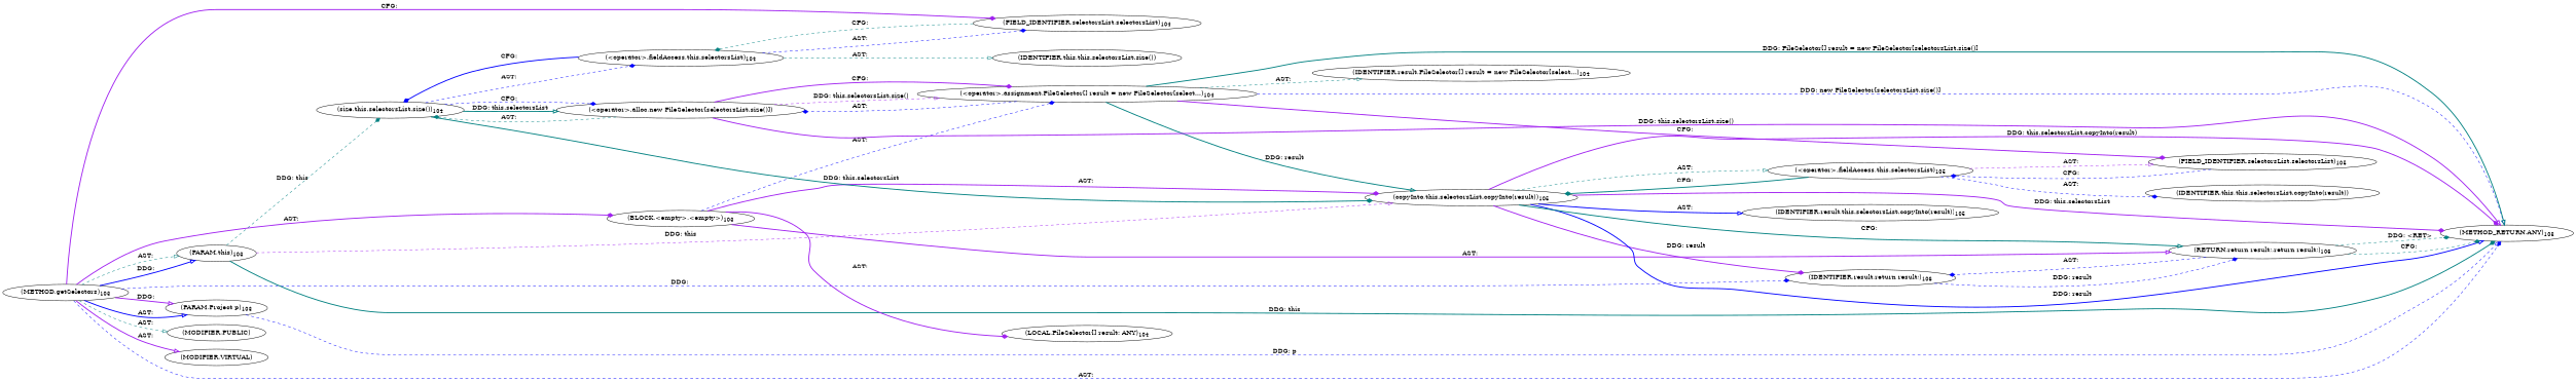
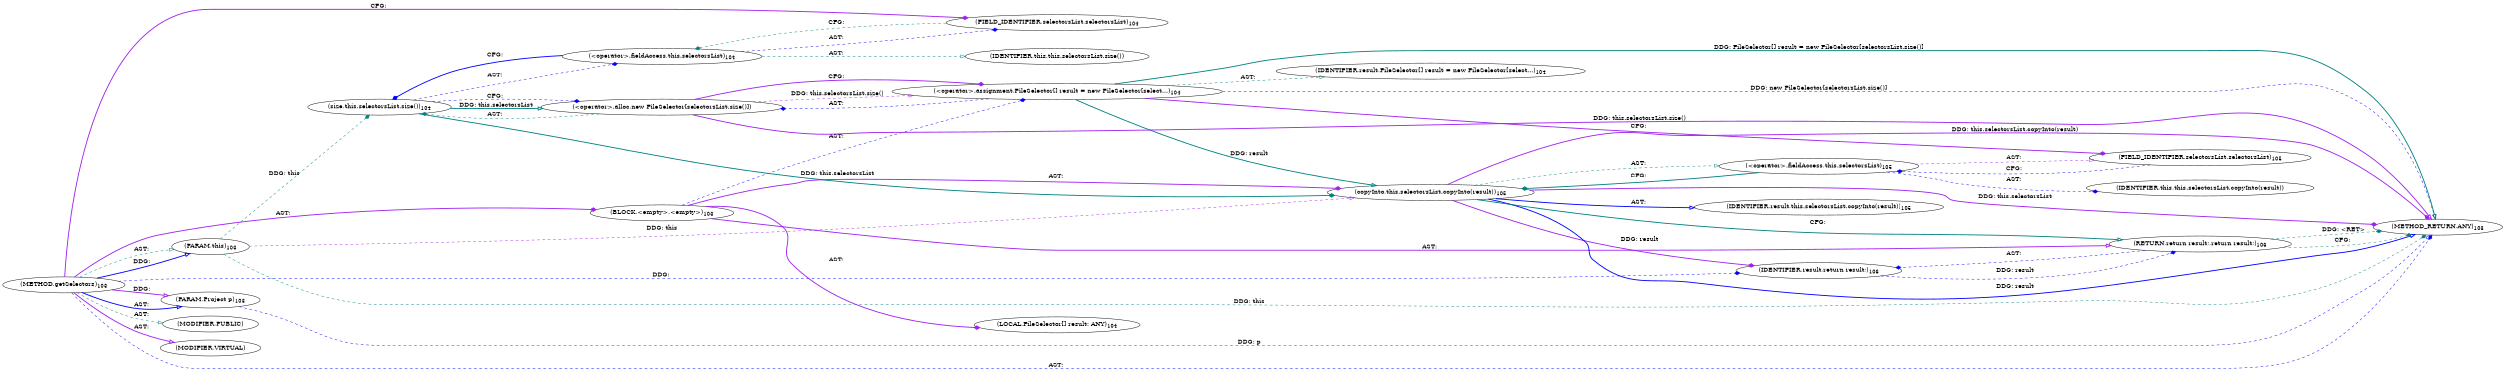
  digraph {
    rankdir=LR
    edge [arrowhead=diamond color=blue style=dashed]
    n1 [label=<(METHOD,getSelectors)<SUB>103</SUB>>]
    n2 [label=<(PARAM,this)<SUB>103</SUB>>]
    n3 [label=<(PARAM,Project p)<SUB>103</SUB>>]
    n4 [label=<(BLOCK,&lt;empty&gt;,&lt;empty&gt;)<SUB>103</SUB>>]
    n5 [label=<(FIELD_IDENTIFIER,selectorsList,selectorsList)<SUB>104</SUB>>]
    n6 [label=<(IDENTIFIER,result,return result;)<SUB>106</SUB>>]
    n7 [label=<(MODIFIER,PUBLIC)>]
    n8 [label=<(MODIFIER,VIRTUAL)>]
    n9 [label=<(METHOD_RETURN,ANY)<SUB>103</SUB>>]
    n10 [label=<(copyInto,this.selectorsList.copyInto(result))<SUB>105</SUB>>]
    n11 [label=<(size,this.selectorsList.size())<SUB>104</SUB>>]
    n12 [label=<(LOCAL,FileSelector[] result: ANY)<SUB>104</SUB>>]
    n13 [label=<(&lt;operator&gt;.assignment,FileSelector[] result = new FileSelector[select...)<SUB>104</SUB>>]
    n14 [label=<(RETURN,return result;,return result;)<SUB>106</SUB>>]
    n15 [label=<(&lt;operator&gt;.fieldAccess,this.selectorsList)<SUB>104</SUB>>]
    n16 [label=<(&lt;operator&gt;.fieldAccess,this.selectorsList)<SUB>105</SUB>>]
    n17 [label=<(IDENTIFIER,result,this.selectorsList.copyInto(result))<SUB>105</SUB>>]
    n18 [label=<(&lt;operator&gt;.alloc,new FileSelector[selectorsList.size()])>]
    n19 [label=<(IDENTIFIER,result,FileSelector[] result = new FileSelector[select...)<SUB>104</SUB>>]
    n20 [label=<(FIELD_IDENTIFIER,selectorsList,selectorsList)<SUB>105</SUB>>]
    n21 [label=<(IDENTIFIER,this,this.selectorsList.size())>]
    n22 [label=<(IDENTIFIER,this,this.selectorsList.copyInto(result))>]
    n1 -> n2 [arrowhead=onormal color=teal label="AST: "]
    n1 -> n2 [arrowhead=onormal label="DDG: " style=bold]
    n1 -> n3 [arrowhead=onormal label="AST: " style=bold]
    n1 -> n3 [arrowhead=onormal color=purple label="DDG: " style=bold]
    n1 -> n4 [color=purple label="AST: " style=bold]
    n1 -> n5 [color=purple label="CFG: " style=bold]
    n1 -> n6 [label="DDG: "]
    n1 -> n7 [arrowhead=onormal color=teal label="AST: "]
    n1 -> n8 [arrowhead=onormal color=purple label="AST: " style=bold]
    n1 -> n9 [label="AST: "]
-   n2 -> n9 [color=teal label="DDG: this" style=bold]
+   n2 -> n9 [color=teal label="DDG: this"]
    n2 -> n10 [arrowhead=onormal color=purple label="DDG: this"]
    n2 -> n11 [color=teal label="DDG: this"]
    n3 -> n9 [arrowhead=onormal label="DDG: p"]
    n4 -> n10 [color=purple label="AST: " style=bold]
    n4 -> n12 [color=purple label="AST: " style=bold]
    n4 -> n13 [label="AST: "]
    n4 -> n14 [arrowhead=onormal color=purple label="AST: " style=bold]
    n5 -> n15 [color=teal label="CFG: "]
    n6 -> n14 [label="DDG: result"]
    n10 -> n6 [color=purple label="DDG: result" style=bold]
    n10 -> n9 [color=purple label="DDG: this.selectorsList" style=bold]
    n10 -> n9 [arrowhead=onormal label="DDG: result" style=bold]
    n10 -> n9 [color=purple label="DDG: this.selectorsList.copyInto(result)" style=bold]
    n10 -> n14 [arrowhead=onormal color=teal label="CFG: " style=bold]
    n10 -> n16 [arrowhead=onormal color=teal label="AST: "]
    n10 -> n17 [arrowhead=onormal label="AST: " style=bold]
    n11 -> n10 [color=teal label="DDG: this.selectorsList" style=bold]
    n11 -> n15 [label="AST: "]
    n11 -> n18 [label="CFG: "]
    n11 -> n18 [arrowhead=onormal color=teal label="DDG: this.selectorsList" style=bold]
    n13 -> n9 [arrowhead=onormal label="DDG: new FileSelector[selectorsList.size()]"]
    n13 -> n9 [arrowhead=onormal color=teal label="DDG: FileSelector[] result = new FileSelector[selectorsList.size()]" style=bold]
    n13 -> n10 [arrowhead=onormal color=teal label="DDG: result" style=bold]
    n13 -> n18 [label="AST: "]
    n13 -> n19 [arrowhead=onormal color=teal label="AST: "]
    n13 -> n20 [color=purple label="CFG: " style=bold]
    n14 -> n6 [label="AST: "]
    n14 -> n9 [color=teal label="CFG: "]
    n14 -> n9 [color=teal label="DDG: &lt;RET&gt;"]
    n15 -> n5 [label="AST: "]
    n15 -> n11 [label="CFG: " style=bold]
    n15 -> n21 [arrowhead=onormal color=teal label="AST: "]
    n16 -> n10 [color=teal label="CFG: " style=bold]
    n16 -> n20 [arrowhead=onormal color=purple label="AST: "]
    n16 -> n22 [label="AST: "]
    n18 -> n9 [arrowhead=onormal color=purple label="DDG: this.selectorsList.size()" style=bold]
    n18 -> n11 [color=teal label="AST: "]
    n18 -> n13 [color=purple label="CFG: " style=bold]
    n18 -> n13 [arrowhead=onormal color=purple label="DDG: this.selectorsList.size()"]
    n20 -> n16 [label="CFG: "]
  }
